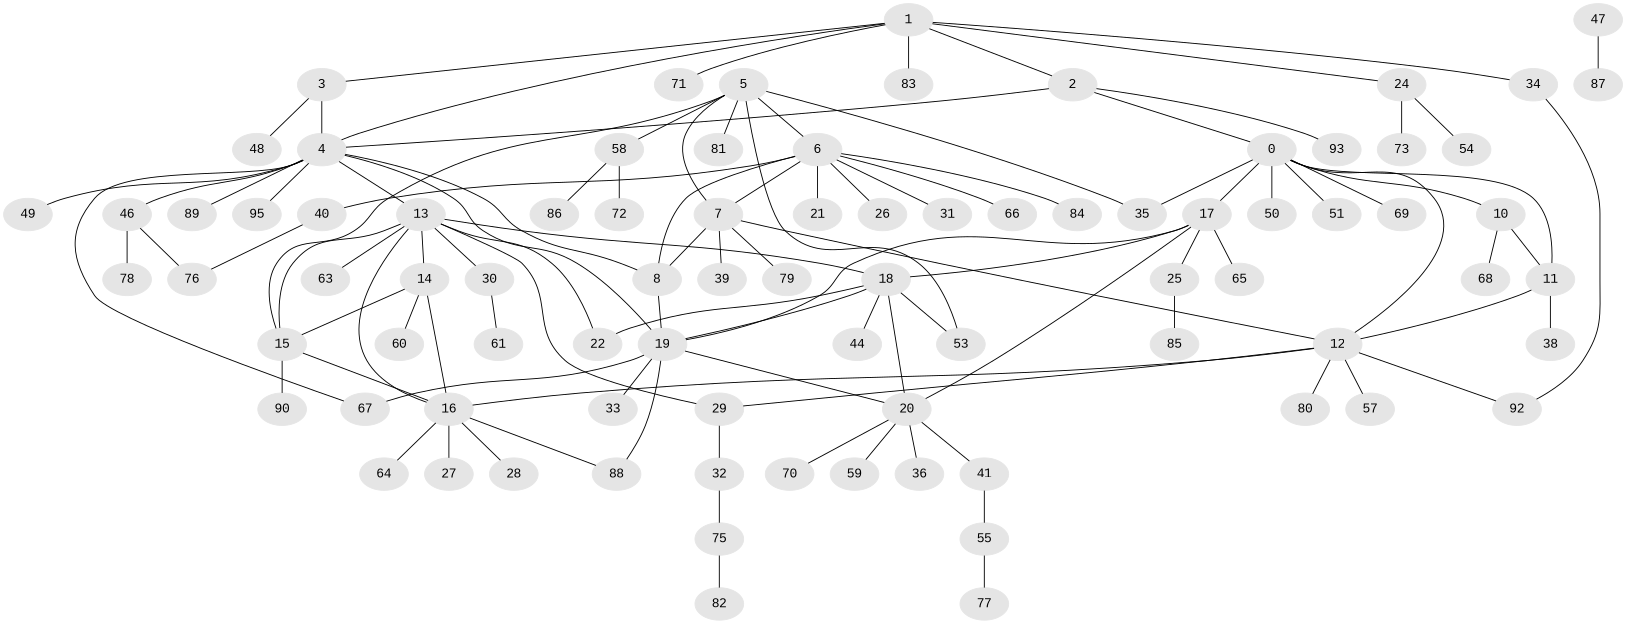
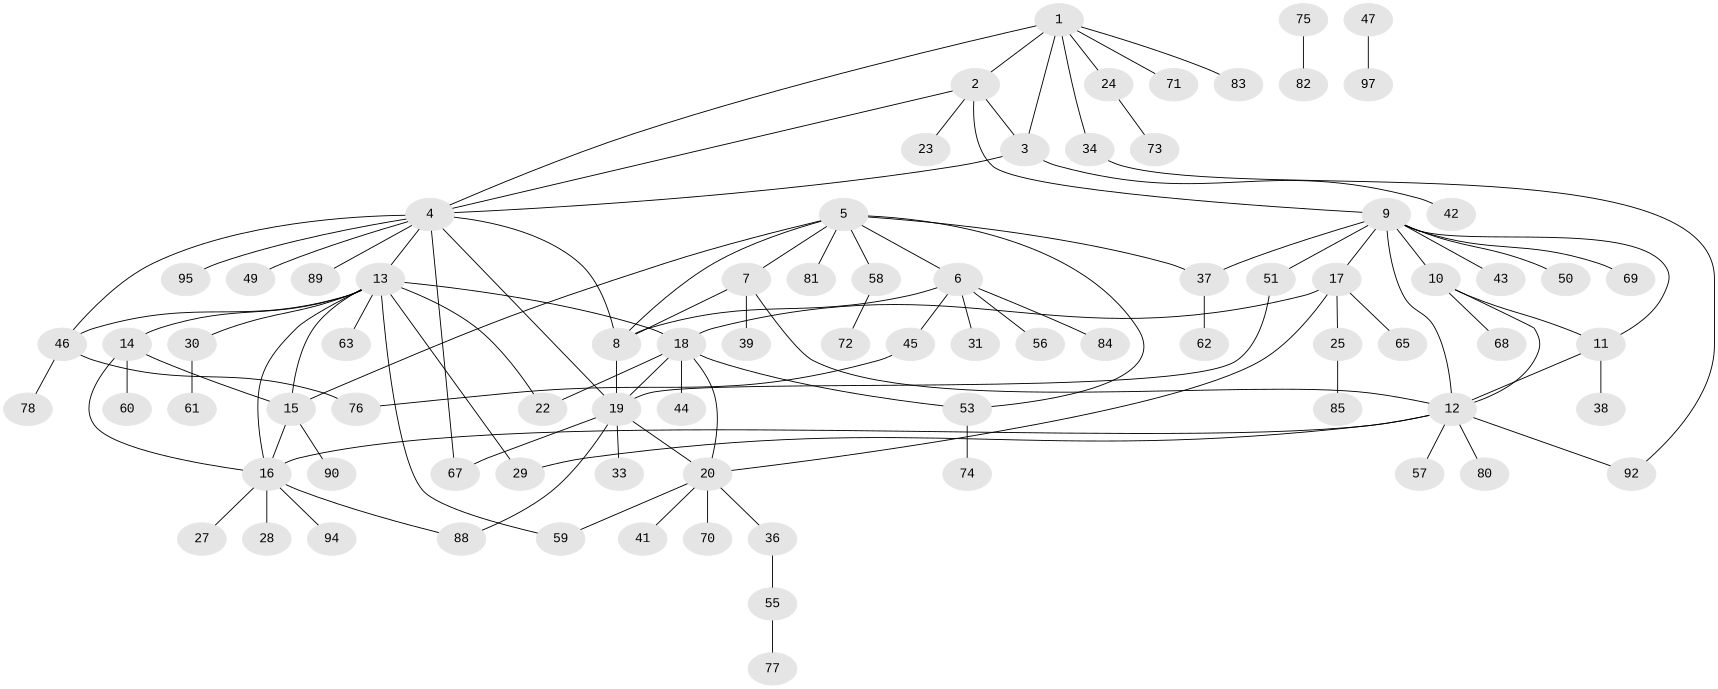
  graph {
    fontname="Liberation Mono"
    node [color=gray90 fontname="Liberation Mono" style=filled]
    edge [fontname="Liberation Mono"]
    1
    2
    3
    4
    24
    34
    71
    83
-   9 [label=0]
-   23 [label=93]
-   48
+   9
+   23
+   48 [label=42]
    8
    13
    19
    n15 [label=95]
    46
    49
    67
    89
-   54
    73
    n22 [label=92]
-   37 [label=35]
+   37
    12
    10
    11
    17
+   43
    50
    51
    69
    15
    16
    29
    14
    18
    22
    30
    59
    63
    88
    20
    33
    76
    78
    5
    6
    7
    53
    58
    81
-   21
-   26
    31
-   40
-   56 [label=66]
+   40 [label=45]
+   56
    84
    39
-   79
    90
+   62
+   74
    72
-   86
    57
    80
    68
    38
    25
    65
    27
    28
-   64
-   32
+   64 [label=94]
    60
    44
    61
    36
    41
    70
    85
    55
    75
    82
    47
-   87
+   87 [label=97]
    77
    1 -- 2
    1 -- 3
    1 -- 4
    1 -- 24
    1 -- 34
    1 -- 71
    1 -- 83
+   2 -- 3
    2 -- 4
    2 -- 9
    2 -- 23
    3 -- 4
    3 -- 48
    4 -- 8
    4 -- 13
    4 -- 19
    4 -- n15
    4 -- 46
    4 -- 49
    4 -- 67
    4 -- 89
-   24 -- 54
    24 -- 73
    34 -- n22
    9 -- 37
    9 -- 12
    9 -- 10
    9 -- 11
    9 -- 17
+   9 -- 43
    9 -- 50
    9 -- 51
    9 -- 69
    8 -- 19
+   13 -- 46
    13 -- 15
    13 -- 16
    13 -- 29
    13 -- 14
    13 -- 18
    13 -- 22
    13 -- 30
+   13 -- 59
    13 -- 63
    19 -- 67
    19 -- 88
    19 -- 20
    19 -- 33
    46 -- 76
    46 -- 78
+   37 -- 62
    12 -- n22
    12 -- 16
    12 -- 29
    12 -- 57
    12 -- 80
+   10 -- 12
    10 -- 11
    10 -- 68
    11 -- 12
    11 -- 38
-   17 -- 19
+   51 -- 19
    17 -- 18
    17 -- 20
    17 -- 25
    17 -- 65
    15 -- 16
    15 -- 90
    16 -- 88
    16 -- 27
    16 -- 28
    16 -- 64
-   29 -- 32
    14 -- 15
    14 -- 16
    14 -- 60
    18 -- 19
    18 -- 22
    18 -- 20
    18 -- 53
    18 -- 44
    30 -- 61
    20 -- 59
    20 -- 36
    20 -- 41
    20 -- 70
+   5 -- 8
    5 -- 37
    5 -- 15
    5 -- 6
    5 -- 7
    5 -- 53
    5 -- 58
    5 -- 81
    6 -- 8
-   6 -- 7
-   6 -- 21
-   6 -- 26
    6 -- 31
    6 -- 40
    6 -- 56
    6 -- 84
    7 -- 8
    7 -- 12
    7 -- 39
-   7 -- 79
+   53 -- 74
    58 -- 72
-   58 -- 86
    40 -- 76
    25 -- 85
-   32 -- 75
-   41 -- 55
+   36 -- 55
    55 -- 77
    75 -- 82
    47 -- 87
  }
